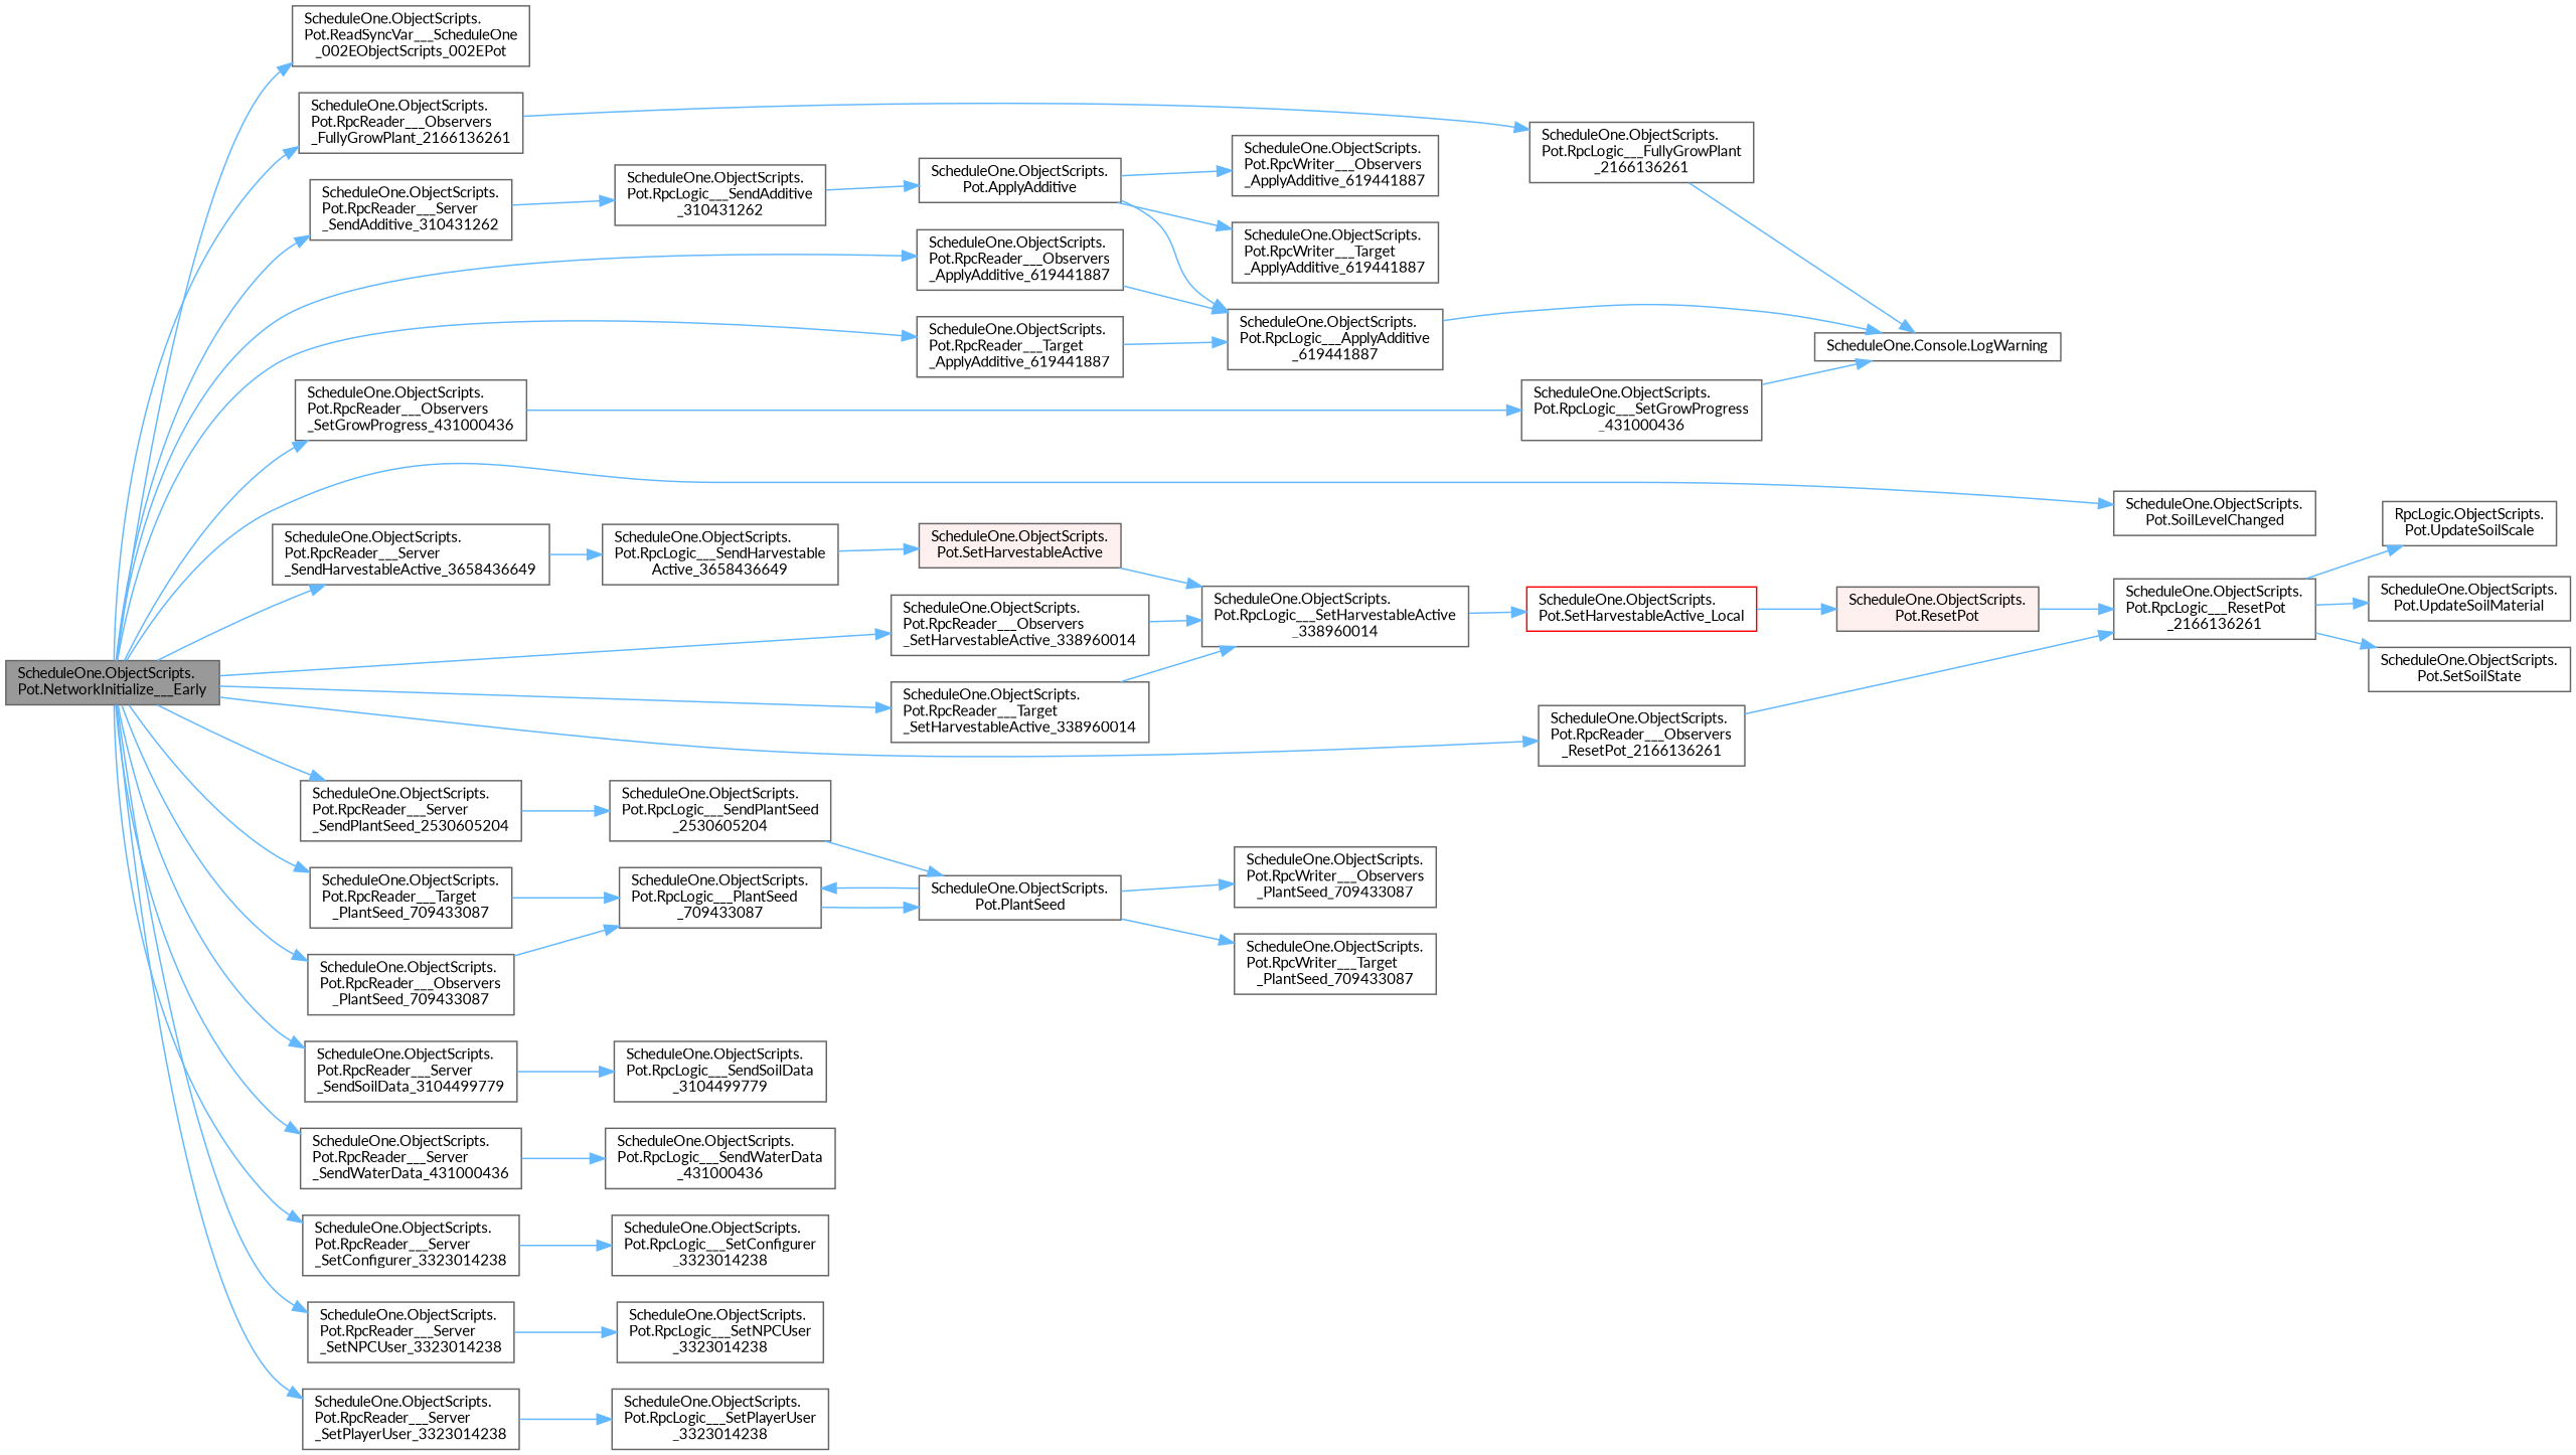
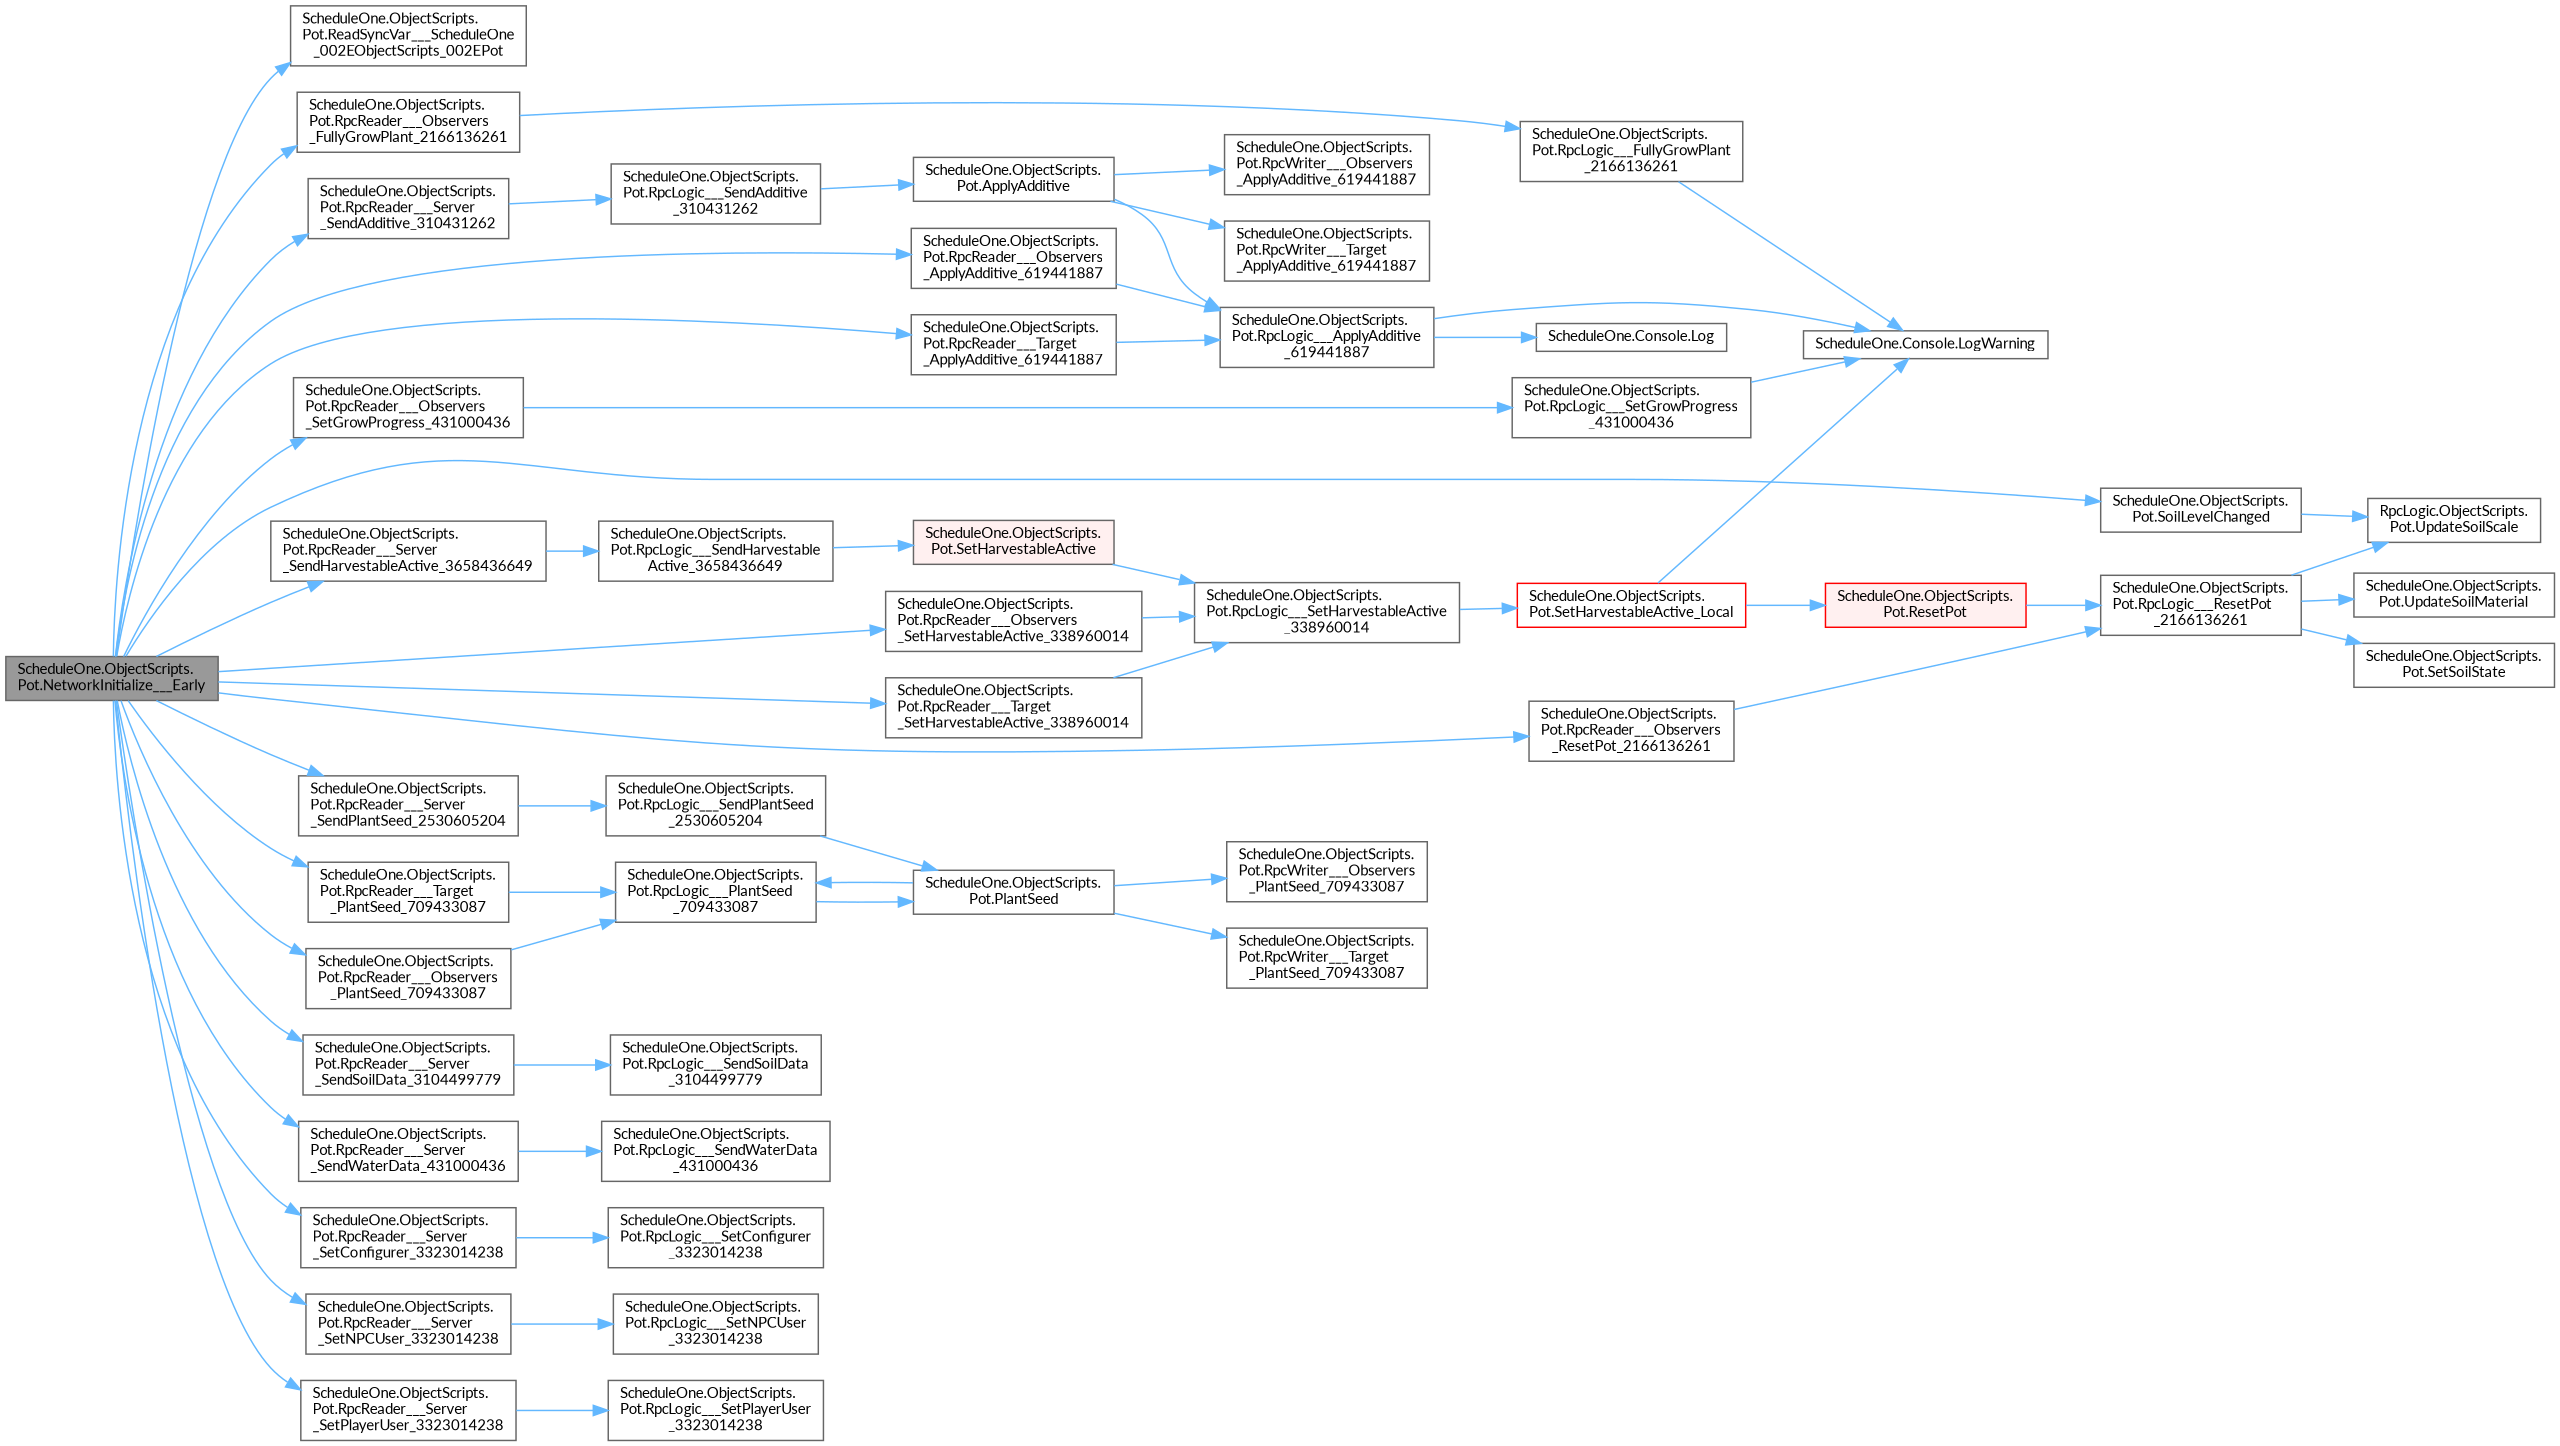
  digraph {
    fontname=Lato
    rankdir=LR
    node [color=grey40 fillcolor=white fontname=Lato fontsize=10 shape=box style=filled]
    edge [color=steelblue1 fontname=Lato fontsize=10 labelfontname=Helvetica labelfontsize=10 style=solid]
    n1 [color=gray40 fillcolor=grey60 fontcolor=black height=0.2 label="ScheduleOne.ObjectScripts.\lPot.NetworkInitialize___Early" width=0.4]
    n2 [height=0.2 label="ScheduleOne.ObjectScripts.\lPot.ReadSyncVar___ScheduleOne\l_002EObjectScripts_002EPot" width=0.4]
    n3 [height=0.2 label="ScheduleOne.ObjectScripts.\lPot.RpcReader___Observers\l_ApplyAdditive_619441887" width=0.4]
    n4 [height=0.2 label="ScheduleOne.ObjectScripts.\lPot.RpcReader___Observers\l_FullyGrowPlant_2166136261" width=0.4]
    n5 [height=0.2 label="ScheduleOne.ObjectScripts.\lPot.RpcReader___Observers\l_PlantSeed_709433087" width=0.4]
    n6 [height=0.2 label="ScheduleOne.ObjectScripts.\lPot.RpcReader___Observers\l_ResetPot_2166136261" width=0.4]
    n7 [height=0.2 label="ScheduleOne.ObjectScripts.\lPot.RpcReader___Observers\l_SetGrowProgress_431000436" width=0.4]
    n8 [height=0.2 label="ScheduleOne.ObjectScripts.\lPot.RpcReader___Observers\l_SetHarvestableActive_338960014" width=0.4]
    n9 [height=0.2 label="ScheduleOne.ObjectScripts.\lPot.RpcReader___Server\l_SendAdditive_310431262" width=0.4]
    n10 [height=0.2 label="ScheduleOne.ObjectScripts.\lPot.RpcReader___Server\l_SendHarvestableActive_3658436649" width=0.4]
    n11 [height=0.2 label="ScheduleOne.ObjectScripts.\lPot.RpcReader___Server\l_SendPlantSeed_2530605204" width=0.4]
    n12 [height=0.2 label="ScheduleOne.ObjectScripts.\lPot.RpcReader___Server\l_SendSoilData_3104499779" width=0.4]
    n13 [height=0.2 label="ScheduleOne.ObjectScripts.\lPot.RpcReader___Server\l_SendWaterData_431000436" width=0.4]
    n14 [height=0.2 label="ScheduleOne.ObjectScripts.\lPot.RpcReader___Server\l_SetConfigurer_3323014238" width=0.4]
    n15 [height=0.2 label="ScheduleOne.ObjectScripts.\lPot.RpcReader___Server\l_SetNPCUser_3323014238" width=0.4]
    n16 [height=0.2 label="ScheduleOne.ObjectScripts.\lPot.RpcReader___Server\l_SetPlayerUser_3323014238" width=0.4]
    n17 [height=0.2 label="ScheduleOne.ObjectScripts.\lPot.RpcReader___Target\l_ApplyAdditive_619441887" width=0.4]
    n18 [height=0.2 label="ScheduleOne.ObjectScripts.\lPot.RpcReader___Target\l_PlantSeed_709433087" width=0.4]
    n19 [height=0.2 label="ScheduleOne.ObjectScripts.\lPot.RpcReader___Target\l_SetHarvestableActive_338960014" width=0.4]
    n20 [height=0.2 label="ScheduleOne.ObjectScripts.\lPot.SoilLevelChanged" width=0.4]
    n21 [height=0.2 label="ScheduleOne.ObjectScripts.\lPot.RpcLogic___ApplyAdditive\l_619441887" width=0.4]
    n22 [height=0.2 label="ScheduleOne.ObjectScripts.\lPot.RpcLogic___FullyGrowPlant\l_2166136261" width=0.4]
    n23 [height=0.2 label="ScheduleOne.ObjectScripts.\lPot.RpcLogic___PlantSeed\l_709433087" width=0.4]
    n24 [height=0.2 label="ScheduleOne.ObjectScripts.\lPot.RpcLogic___ResetPot\l_2166136261" width=0.4]
    n25 [height=0.2 label="ScheduleOne.ObjectScripts.\lPot.RpcLogic___SetGrowProgress\l_431000436" width=0.4]
    n26 [height=0.2 label="ScheduleOne.ObjectScripts.\lPot.RpcLogic___SetHarvestableActive\l_338960014" width=0.4]
    n27 [height=0.2 label="ScheduleOne.ObjectScripts.\lPot.RpcLogic___SendAdditive\l_310431262" width=0.4]
    n28 [height=0.2 label="ScheduleOne.ObjectScripts.\lPot.RpcLogic___SendHarvestable\lActive_3658436649" width=0.4]
    n29 [height=0.2 label="ScheduleOne.ObjectScripts.\lPot.RpcLogic___SendPlantSeed\l_2530605204" width=0.4]
    n30 [height=0.2 label="ScheduleOne.ObjectScripts.\lPot.RpcLogic___SendSoilData\l_3104499779" width=0.4]
    n31 [height=0.2 label="ScheduleOne.ObjectScripts.\lPot.RpcLogic___SendWaterData\l_431000436" width=0.4]
    n32 [height=0.2 label="ScheduleOne.ObjectScripts.\lPot.RpcLogic___SetConfigurer\l_3323014238" width=0.4]
    n33 [height=0.2 label="ScheduleOne.ObjectScripts.\lPot.RpcLogic___SetNPCUser\l_3323014238" width=0.4]
    n34 [height=0.2 label="ScheduleOne.ObjectScripts.\lPot.RpcLogic___SetPlayerUser\l_3323014238" width=0.4]
    n35 [height=0.2 label="RpcLogic.ObjectScripts.\lPot.UpdateSoilScale" width=0.4]
+   n36 [height=0.2 label="ScheduleOne.Console.Log" width=0.4]
    n37 [height=0.2 label="ScheduleOne.Console.LogWarning" width=0.4]
    n38 [height=0.2 label="ScheduleOne.ObjectScripts.\lPot.PlantSeed" width=0.4]
    n39 [height=0.2 label="ScheduleOne.ObjectScripts.\lPot.RpcWriter___Observers\l_PlantSeed_709433087" width=0.4]
    n40 [height=0.2 label="ScheduleOne.ObjectScripts.\lPot.RpcWriter___Target\l_PlantSeed_709433087" width=0.4]
    n41 [height=0.2 label="ScheduleOne.ObjectScripts.\lPot.SetSoilState" width=0.4]
    n42 [height=0.2 label="ScheduleOne.ObjectScripts.\lPot.UpdateSoilMaterial" width=0.4]
    n43 [color=red height=0.2 label="ScheduleOne.ObjectScripts.\lPot.SetHarvestableActive_Local" width=0.4]
-   n44 [fillcolor="#FFF0F0" height=0.2 label="ScheduleOne.ObjectScripts.\lPot.ResetPot" width=0.4]
+   n44 [color=red fillcolor="#FFF0F0" height=0.2 label="ScheduleOne.ObjectScripts.\lPot.ResetPot" width=0.4]
    n45 [height=0.2 label="ScheduleOne.ObjectScripts.\lPot.ApplyAdditive" width=0.4]
    n46 [height=0.2 label="ScheduleOne.ObjectScripts.\lPot.RpcWriter___Observers\l_ApplyAdditive_619441887" width=0.4]
    n47 [height=0.2 label="ScheduleOne.ObjectScripts.\lPot.RpcWriter___Target\l_ApplyAdditive_619441887" width=0.4]
    n48 [fillcolor="#FFF0F0" height=0.2 label="ScheduleOne.ObjectScripts.\lPot.SetHarvestableActive" width=0.4]
    n1 -> n2
    n1 -> n3
    n1 -> n4
    n1 -> n5
    n1 -> n6
    n1 -> n7
    n1 -> n8
    n1 -> n9
    n1 -> n10
    n1 -> n11
    n1 -> n12
    n1 -> n13
    n1 -> n14
    n1 -> n15
    n1 -> n16
    n1 -> n17
    n1 -> n18
    n1 -> n19
    n1 -> n20
    n3 -> n21
    n4 -> n22
    n5 -> n23
    n6 -> n24
    n7 -> n25
    n8 -> n26
    n9 -> n27
    n10 -> n28
    n11 -> n29
    n12 -> n30
    n13 -> n31
    n14 -> n32
    n15 -> n33
    n16 -> n34
    n17 -> n21
    n18 -> n23
    n19 -> n26
+   n20 -> n35
+   n21 -> n36
    n21 -> n37
    n22 -> n37
    n23 -> n38
    n24 -> n35
    n24 -> n41
    n24 -> n42
    n25 -> n37
    n26 -> n43
    n27 -> n45
    n28 -> n48
    n29 -> n38
    n38 -> n23
    n38 -> n39
    n38 -> n40
+   n43 -> n37
    n43 -> n44
    n44 -> n24
    n45 -> n21
    n45 -> n46
    n45 -> n47
    n48 -> n26
  }
